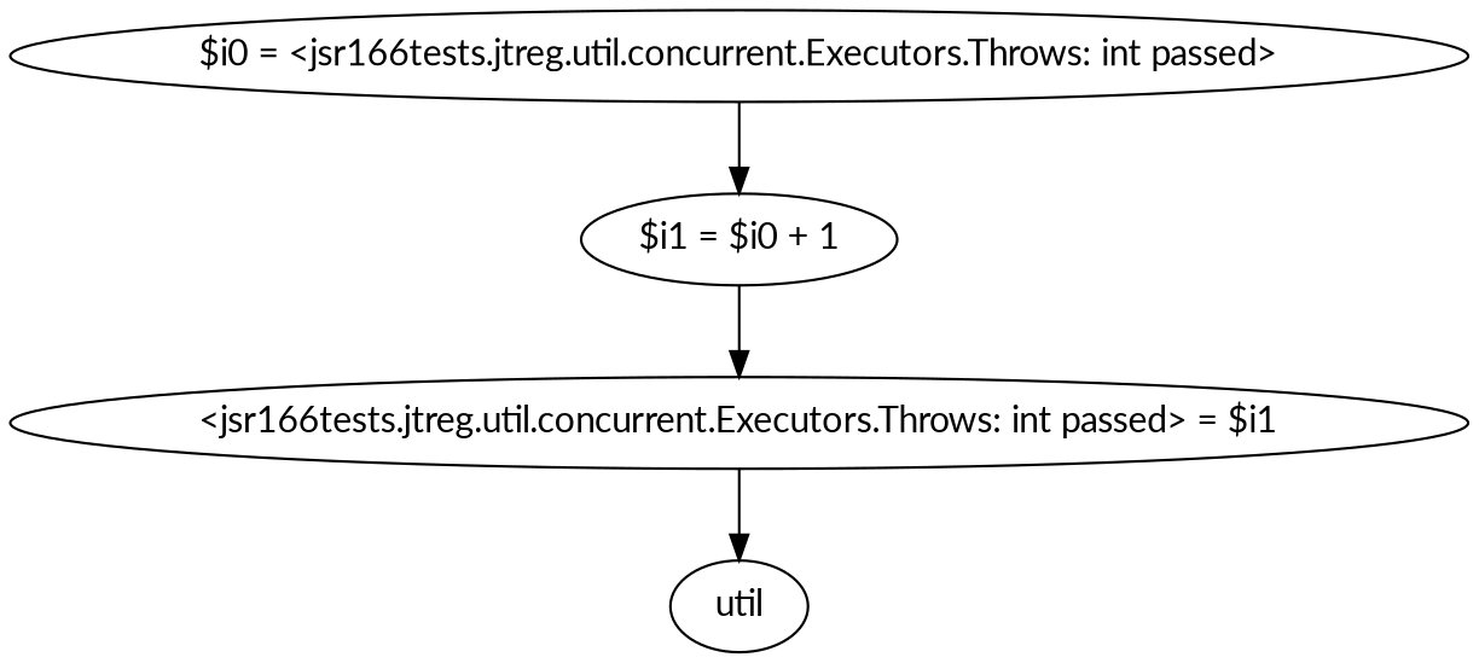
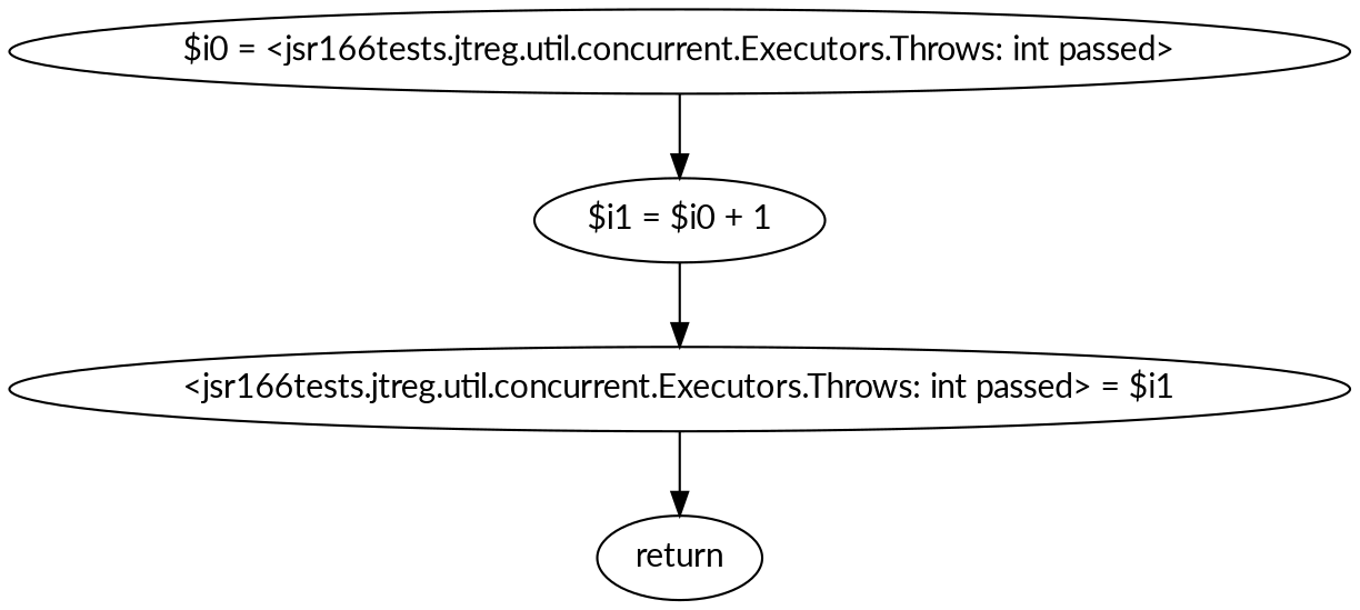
  digraph {
    fontname=Lato
    node [fontname=Lato]
    edge [fontname=Lato]
    "$i0 = <jsr166tests.jtreg.util.concurrent.Executors.Throws: int passed>"
    "$i1 = $i0 + 1"
    "<jsr166tests.jtreg.util.concurrent.Executors.Throws: int passed> = $i1"
-   return [label=util]
+   return
    "$i0 = <jsr166tests.jtreg.util.concurrent.Executors.Throws: int passed>" -> "$i1 = $i0 + 1"
    "$i1 = $i0 + 1" -> "<jsr166tests.jtreg.util.concurrent.Executors.Throws: int passed> = $i1"
    "<jsr166tests.jtreg.util.concurrent.Executors.Throws: int passed> = $i1" -> return
  }
